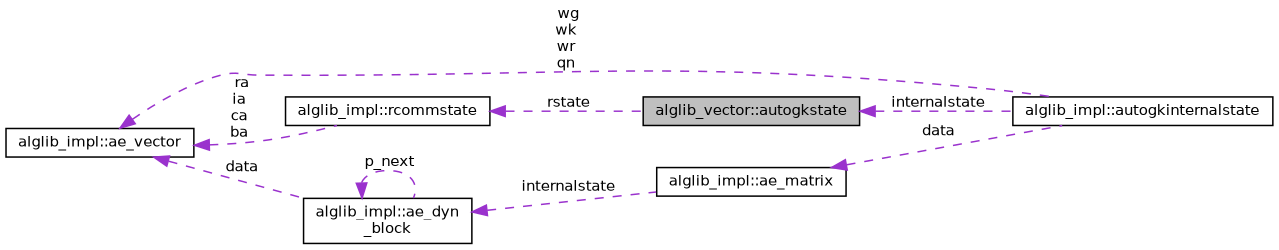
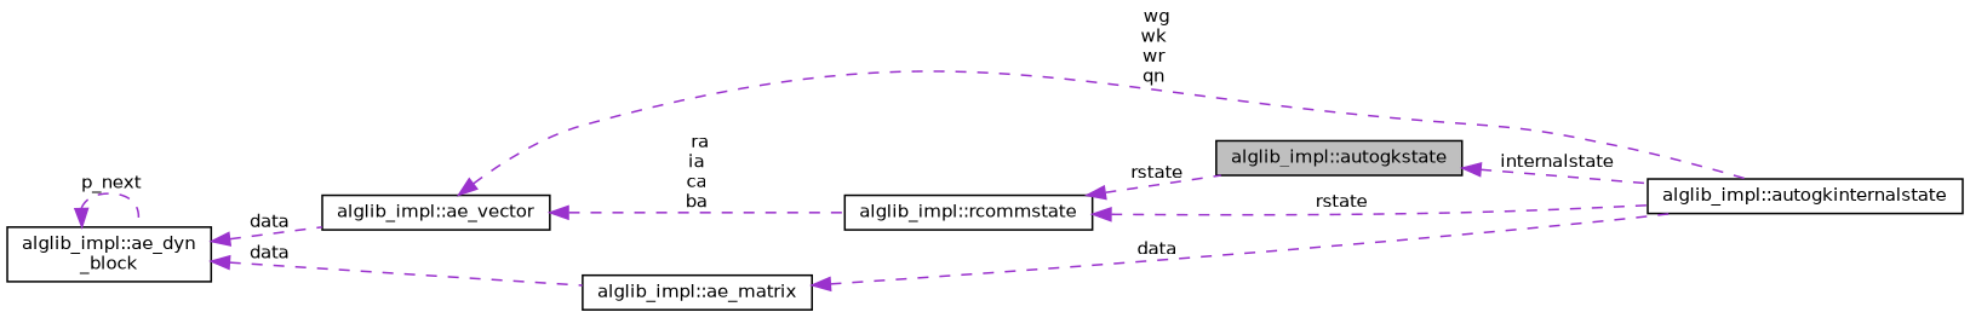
  digraph {
    rankdir=LR
    node [color=black fillcolor=white fontname=Helvetica fontsize=10 shape=record style=filled]
    edge [color=darkorchid3 dir=back fontname=Helvetica fontsize=10 labelfontname=Helvetica labelfontsize=10 style=dashed]
-   n1 [fillcolor=grey75 fontcolor=black height=0.2 label="alglib_vector::autogkstate" width=0.4]
+   n1 [fillcolor=grey75 fontcolor=black height=0.2 label="alglib_impl::autogkstate" width=0.4]
    n2 [height=0.2 label="alglib_impl::autogkinternalstate" width=0.4]
    n3 [height=0.2 label="alglib_impl::rcommstate" width=0.4]
    n4 [height=0.2 label="alglib_impl::ae_vector" width=0.4]
    n5 [height=0.2 label="alglib_impl::ae_dyn\l_block" width=0.4]
    n6 [height=0.2 label="alglib_impl::ae_matrix" width=0.4]
    n1 -> n2 [label=" internalstate"]
    n3 -> n1 [label=" rstate"]
+   n3 -> n2 [label=" rstate"]
    n4 -> n2 [label=" wg\nwk\nwr\nqn"]
    n4 -> n3 [label=" ra\nia\nca\nba"]
-   n4 -> n5 [label=" data"]
+   n5 -> n4 [label=" data"]
    n5 -> n5 [label=" p_next"]
-   n5 -> n6 [label=" internalstate"]
+   n5 -> n6 [label=" data"]
    n6 -> n2 [label=" data"]
  }
